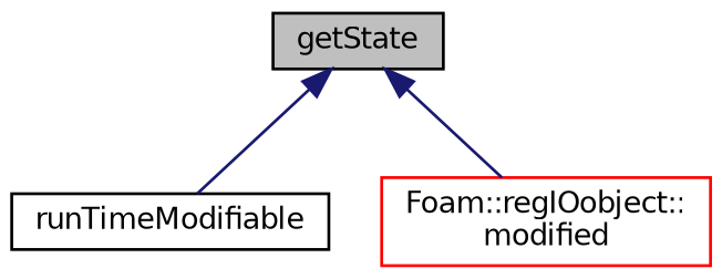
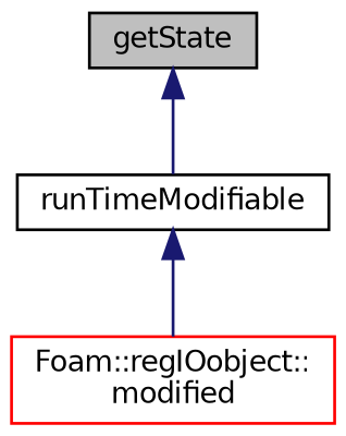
  digraph {
    rankdir=TB
    node [color=black fontname=Helvetica fontsize=10 shape=record]
    edge [color=midnightblue dir=back fontname=Helvetica fontsize=10 labelfontname=Helvetica labelfontsize=10 style=solid]
    n1 [fillcolor=grey75 fontcolor=black height=0.2 label=getState style=filled width=0.4]
    n2 [height=0.2 label=runTimeModifiable width=0.4]
    n3 [color=red height=0.2 label="Foam::regIOobject::\lmodified" width=0.4]
    n1 -> n2
-   n1 -> n3
+   n2 -> n3
  }
